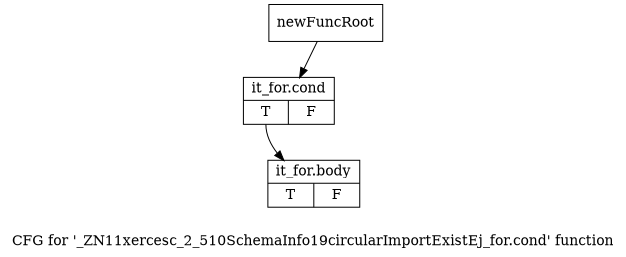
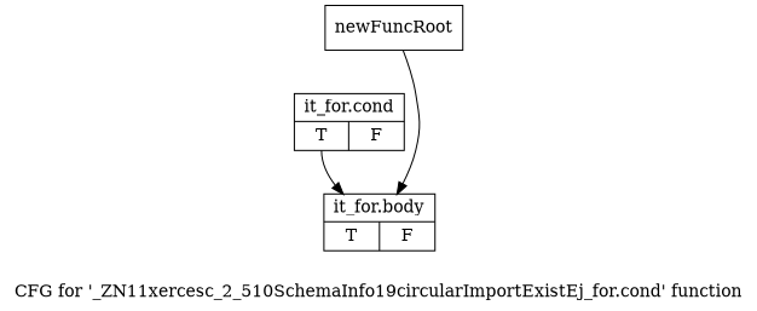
  digraph {
    label="CFG for '_ZN11xercesc_2_510SchemaInfo19circularImportExistEj_for.cond' function"
    node [shape=record]
    n1 [label="{newFuncRoot}"]
    n2 [label="{it_for.cond|{<s0>T|<s1>F}}"]
    n3 [label="{it_for.body|{<s0>T|<s1>F}}"]
-   n1 -> n2
+   n1 -> n3
    n2 -> n3 [tailport=s0]
  }
